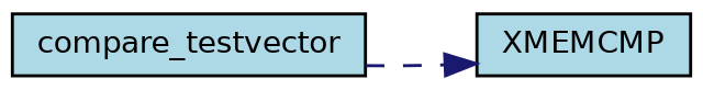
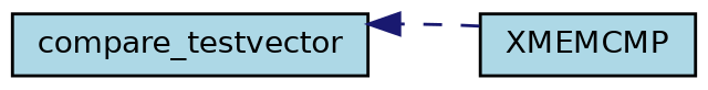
  digraph {
    rankdir=LR
    node [color=black fillcolor=lightblue fontname=Helvetica fontsize=10 shape=record style=filled]
    n1 [fontcolor=black height=0.2 label=compare_testvector width=0.4]
    n2 [height=0.2 label=XMEMCMP width=0.4]
-   n1 -> n2 [color=midnightblue fontname=Helvetica fontsize=10 labelfontname=Helvetica labelfontsize=10 style=dashed]
+   n2 -> n1 [color=midnightblue fontname=Helvetica fontsize=10 labelfontname=Helvetica labelfontsize=10 style=dashed]
  }
